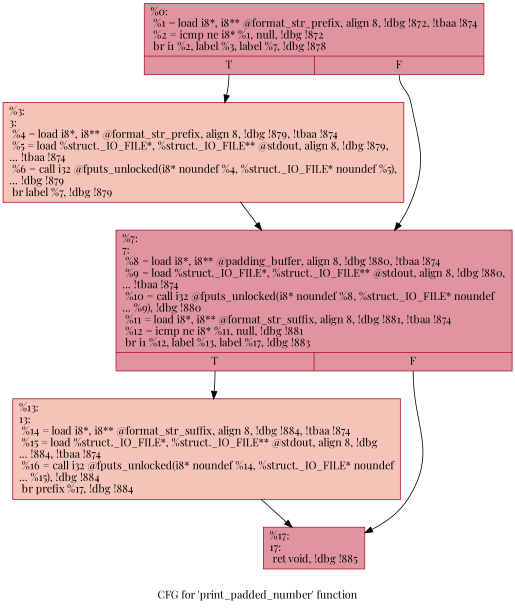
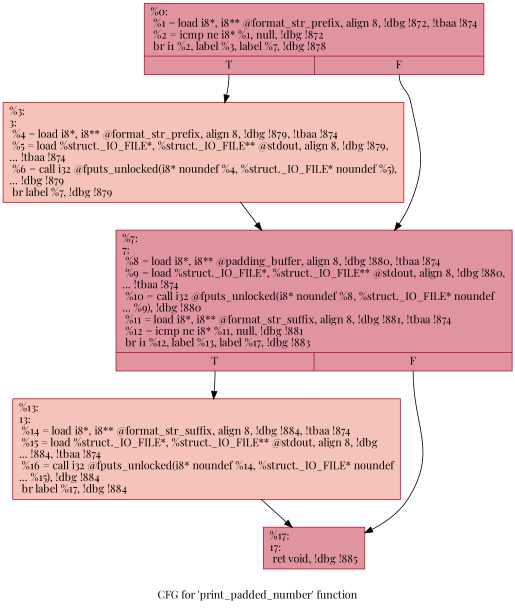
  digraph {
    label="CFG for 'print_padded_number' function"
    fontname="Playfair Display"
    node [color="#b70d28ff" fillcolor="#b70d2870" shape=record style=filled fontname="Playfair Display"]
    edge [fontname="Playfair Display"]
    n1 [label="{%0:\l  %1 = load i8*, i8** @format_str_prefix, align 8, !dbg !872, !tbaa !874\l  %2 = icmp ne i8* %1, null, !dbg !872\l  br i1 %2, label %3, label %7, !dbg !878\l|{<s0>T|<s1>F}}"]
    n2 [fillcolor="#e8765c70" label="{%3:\l3:                                                \l  %4 = load i8*, i8** @format_str_prefix, align 8, !dbg !879, !tbaa !874\l  %5 = load %struct._IO_FILE*, %struct._IO_FILE** @stdout, align 8, !dbg !879,\l... !tbaa !874\l  %6 = call i32 @fputs_unlocked(i8* noundef %4, %struct._IO_FILE* noundef %5),\l... !dbg !879\l  br label %7, !dbg !879\l}"]
    n3 [label="{%7:\l7:                                                \l  %8 = load i8*, i8** @padding_buffer, align 8, !dbg !880, !tbaa !874\l  %9 = load %struct._IO_FILE*, %struct._IO_FILE** @stdout, align 8, !dbg !880,\l... !tbaa !874\l  %10 = call i32 @fputs_unlocked(i8* noundef %8, %struct._IO_FILE* noundef\l... %9), !dbg !880\l  %11 = load i8*, i8** @format_str_suffix, align 8, !dbg !881, !tbaa !874\l  %12 = icmp ne i8* %11, null, !dbg !881\l  br i1 %12, label %13, label %17, !dbg !883\l|{<s0>T|<s1>F}}"]
-   n4 [fillcolor="#e8765c70" label="{%13:\l13:                                               \l  %14 = load i8*, i8** @format_str_suffix, align 8, !dbg !884, !tbaa !874\l  %15 = load %struct._IO_FILE*, %struct._IO_FILE** @stdout, align 8, !dbg\l... !884, !tbaa !874\l  %16 = call i32 @fputs_unlocked(i8* noundef %14, %struct._IO_FILE* noundef\l... %15), !dbg !884\l  br prefix %17, !dbg !884\l}"]
+   n4 [fillcolor="#e8765c70" label="{%13:\l13:                                               \l  %14 = load i8*, i8** @format_str_suffix, align 8, !dbg !884, !tbaa !874\l  %15 = load %struct._IO_FILE*, %struct._IO_FILE** @stdout, align 8, !dbg\l... !884, !tbaa !874\l  %16 = call i32 @fputs_unlocked(i8* noundef %14, %struct._IO_FILE* noundef\l... %15), !dbg !884\l  br label %17, !dbg !884\l}"]
    n5 [label="{%17:\l17:                                               \l  ret void, !dbg !885\l}"]
    n1 -> n2 [tailport=s0]
    n1 -> n3 [tailport=s1]
    n2 -> n3
    n3 -> n4 [tailport=s0]
    n3 -> n5 [tailport=s1]
    n4 -> n5
  }
